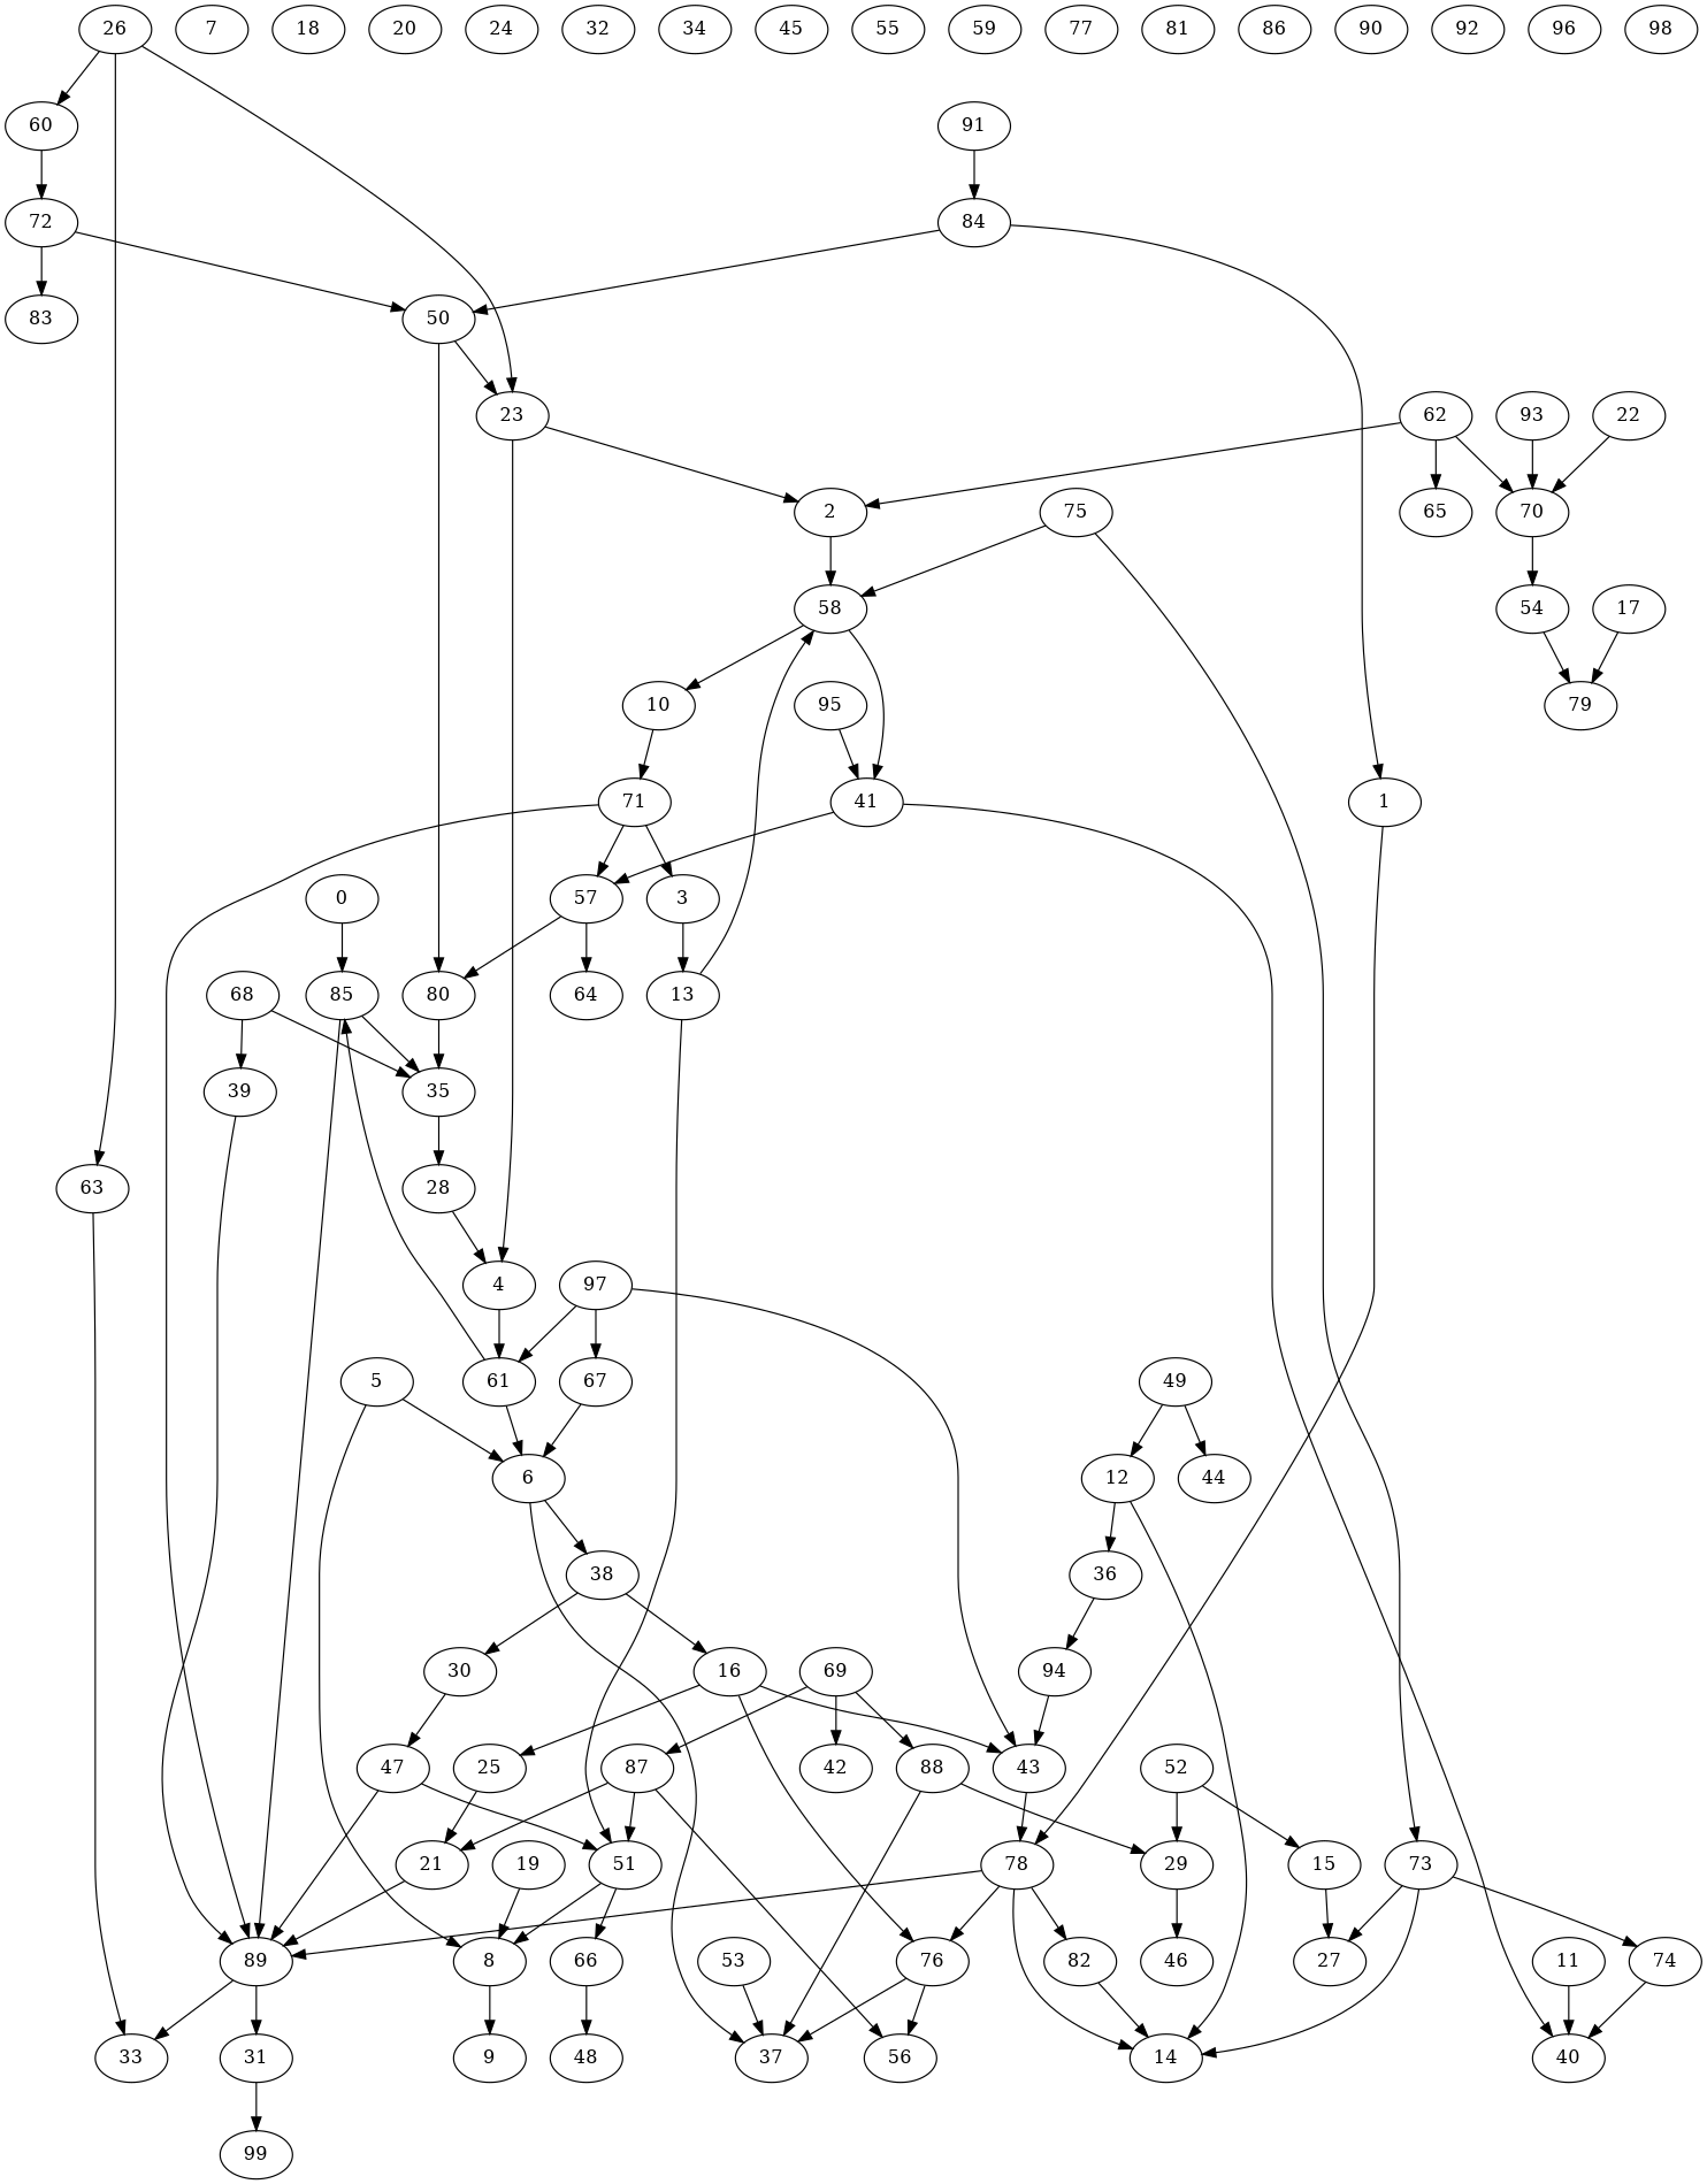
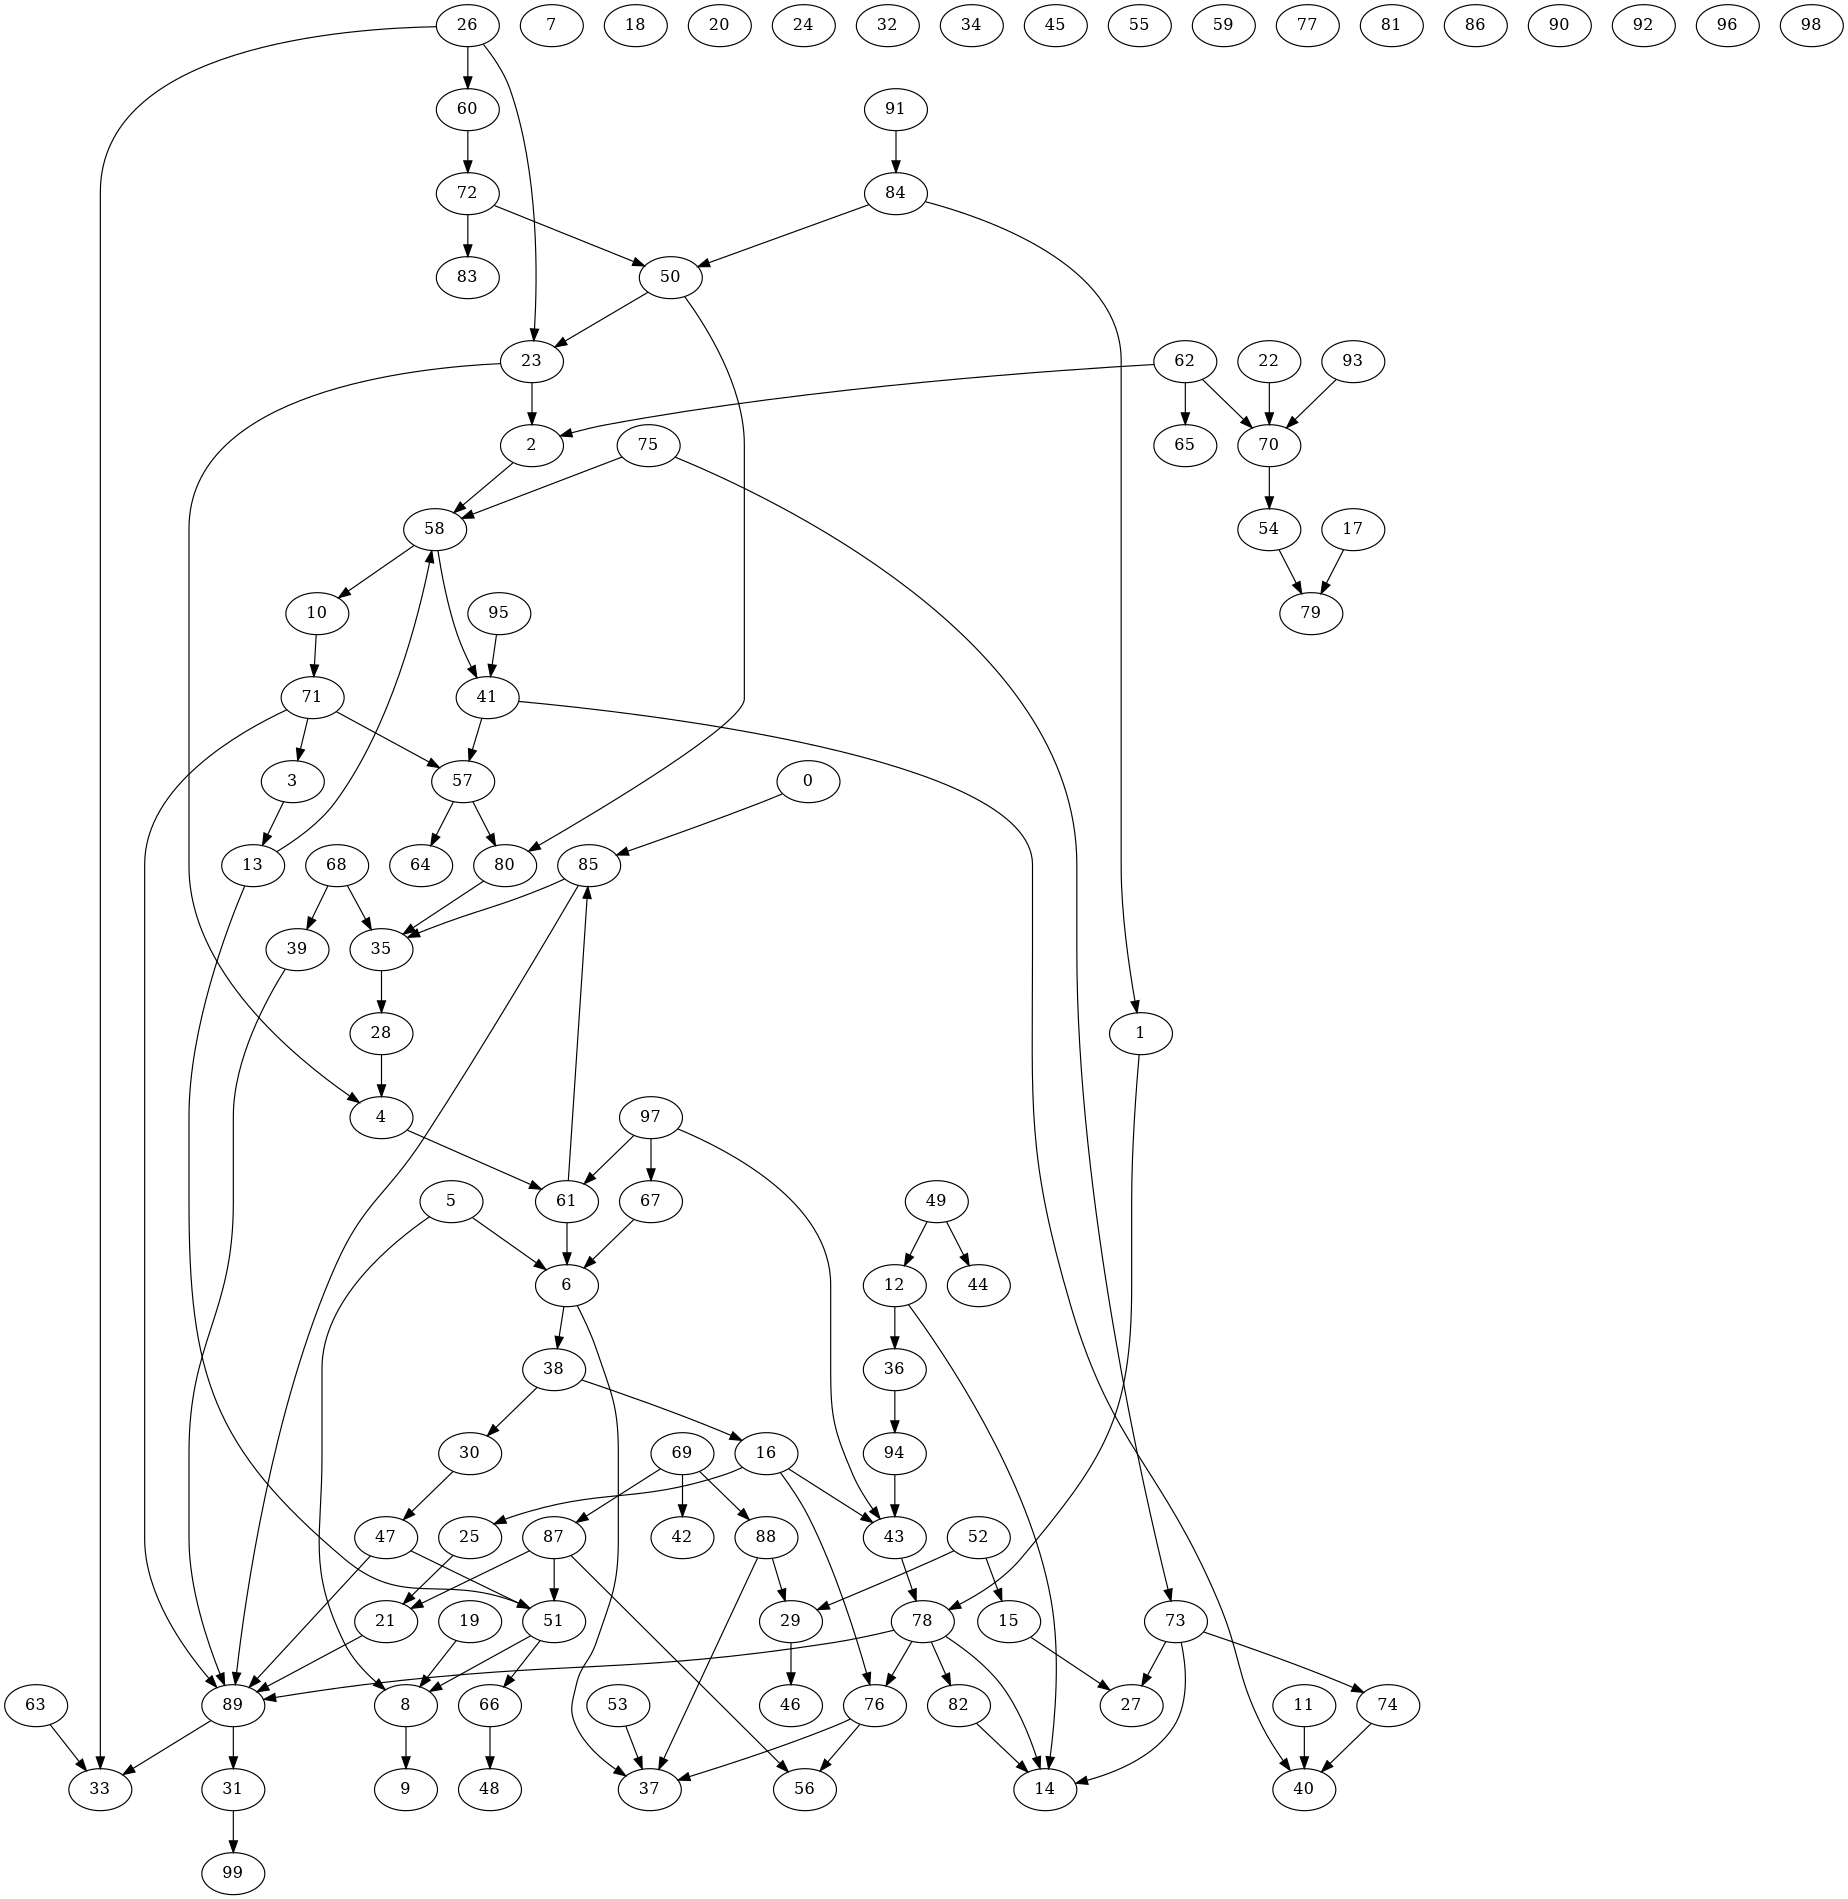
  digraph {
    0
    85
    89
    35
    1
    78
    14
    76
    82
    2
    58
    10
    41
    3
    13
    51
    4
    61
    6
    5
    8
    37
    38
    9
    16
    30
    7
    71
    57
    11
    40
    12
    36
    94
    15
    27
    25
    43
    21
    56
    17
    79
    18
    19
    20
    33
    31
    22
    70
    54
    23
    24
    26
    60
    72
    28
    29
    46
    47
    99
    32
    34
    39
    80
    64
    45
    66
    49
    44
    50
    48
    52
    53
    55
    59
    83
    62
    65
    63
    67
    68
    69
    42
    87
    88
    73
    74
    75
    77
    81
    84
    86
    90
    91
    92
    93
    95
    96
    97
    98
    0 -> 85
    85 -> 89
    85 -> 35
    89 -> 33
    89 -> 31
    35 -> 28
    1 -> 78
    78 -> 89
    78 -> 14
    78 -> 76
    78 -> 82
    76 -> 37
    76 -> 56
    82 -> 14
    2 -> 58
    58 -> 10
    58 -> 41
    10 -> 71
    41 -> 57
    41 -> 40
    3 -> 13
    13 -> 58
    13 -> 51
    51 -> 8
    51 -> 66
    4 -> 61
    61 -> 85
    61 -> 6
    6 -> 37
    6 -> 38
    5 -> 6
    5 -> 8
    8 -> 9
    38 -> 16
    38 -> 30
    16 -> 76
    16 -> 25
    16 -> 43
    30 -> 47
    71 -> 89
    71 -> 3
    71 -> 57
    57 -> 80
    57 -> 64
    11 -> 40
    12 -> 14
    12 -> 36
    36 -> 94
    94 -> 43
    15 -> 27
    25 -> 21
    43 -> 78
    21 -> 89
    17 -> 79
    19 -> 8
    31 -> 99
    22 -> 70
    70 -> 54
    54 -> 79
    23 -> 2
    23 -> 4
-   26 -> 63
+   26 -> 33
    26 -> 23
    26 -> 60
    60 -> 72
    72 -> 50
    72 -> 83
    28 -> 4
    29 -> 46
    47 -> 89
    47 -> 51
    39 -> 89
    80 -> 35
    66 -> 48
    49 -> 12
    49 -> 44
    50 -> 23
    50 -> 80
    52 -> 15
    52 -> 29
    53 -> 37
    62 -> 2
    62 -> 70
    62 -> 65
    63 -> 33
    67 -> 6
    68 -> 35
    68 -> 39
    69 -> 42
    69 -> 87
    69 -> 88
    87 -> 51
    87 -> 21
    87 -> 56
    88 -> 37
    88 -> 29
    73 -> 14
    73 -> 27
    73 -> 74
    74 -> 40
    75 -> 58
    75 -> 73
    84 -> 1
    84 -> 50
    91 -> 84
    93 -> 70
    95 -> 41
    97 -> 61
    97 -> 43
    97 -> 67
  }
